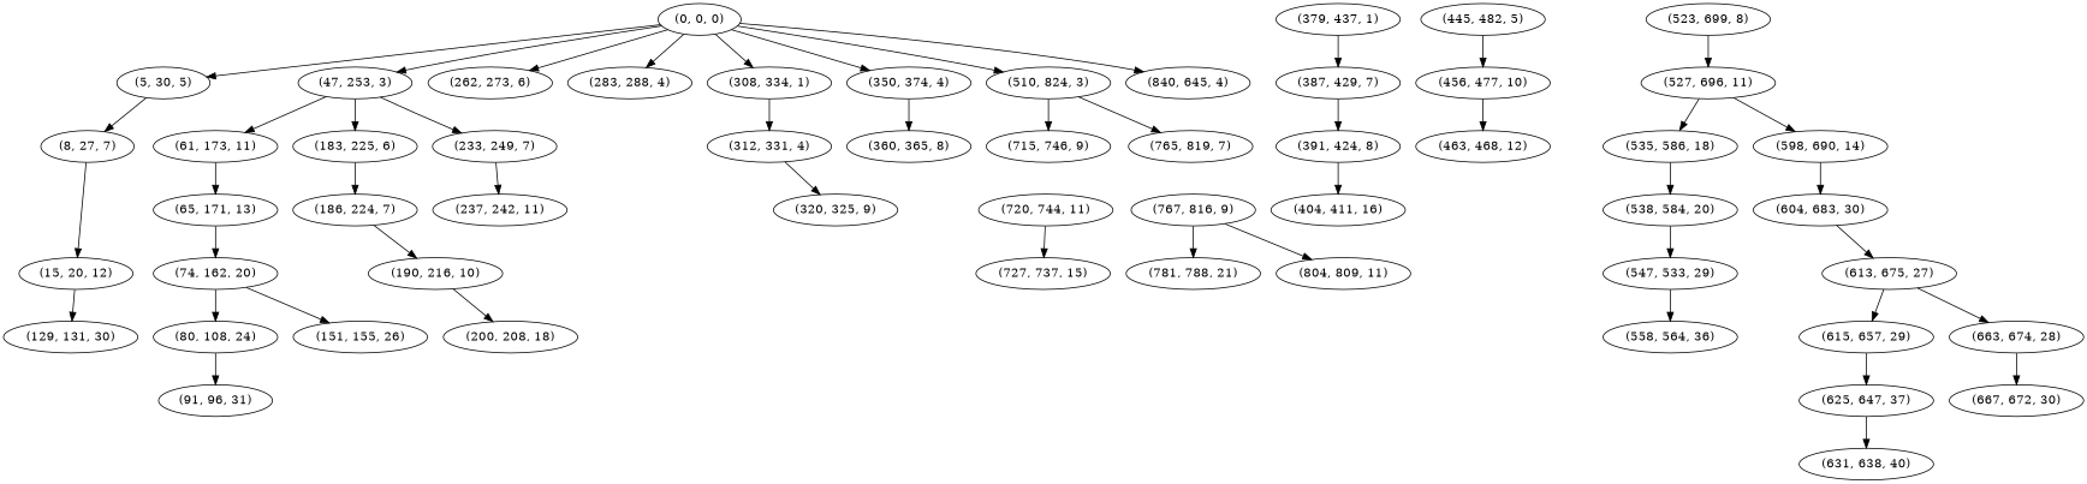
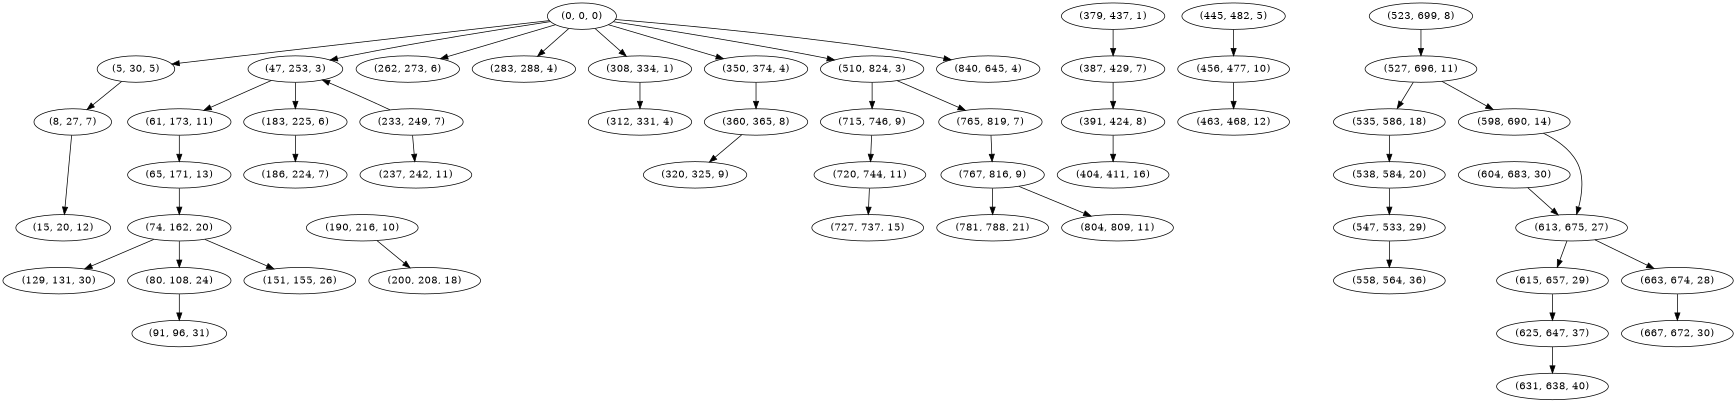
  digraph {
    "(0, 0, 0)"
    "(5, 30, 5)"
    "(47, 253, 3)"
    "(262, 273, 6)"
    "(283, 288, 4)"
    "(308, 334, 1)"
    "(350, 374, 4)"
    "(510, 824, 3)"
    n9 [label="(840, 645, 4)"]
    "(8, 27, 7)"
    "(61, 173, 11)"
    "(183, 225, 6)"
    "(233, 249, 7)"
    "(312, 331, 4)"
    "(360, 365, 8)"
    "(379, 437, 1)"
    "(387, 429, 7)"
    "(445, 482, 5)"
    "(456, 477, 10)"
    "(715, 746, 9)"
    "(765, 819, 7)"
    "(15, 20, 12)"
    "(65, 171, 13)"
    "(186, 224, 7)"
    "(237, 242, 11)"
    n26 [label="(74, 162, 20)"]
    "(80, 108, 24)"
    n28 [label="(129, 131, 30)"]
    "(151, 155, 26)"
    "(91, 96, 31)"
    "(190, 216, 10)"
    "(200, 208, 18)"
    "(320, 325, 9)"
    "(391, 424, 8)"
    "(404, 411, 16)"
    "(463, 468, 12)"
    "(720, 744, 11)"
    "(767, 816, 9)"
    "(523, 699, 8)"
    "(527, 696, 11)"
    "(535, 586, 18)"
    "(598, 690, 14)"
    "(538, 584, 20)"
    n44 [label="(604, 683, 30)"]
    n45 [label="(547, 533, 29)"]
    "(558, 564, 36)"
    "(613, 675, 27)"
    "(615, 657, 29)"
    "(663, 674, 28)"
    "(625, 647, 37)"
    "(667, 672, 30)"
    "(631, 638, 40)"
    "(727, 737, 15)"
    "(781, 788, 21)"
    "(804, 809, 11)"
    "(0, 0, 0)" -> "(5, 30, 5)"
    "(0, 0, 0)" -> "(47, 253, 3)"
    "(0, 0, 0)" -> "(262, 273, 6)"
    "(0, 0, 0)" -> "(283, 288, 4)"
    "(0, 0, 0)" -> "(308, 334, 1)"
    "(0, 0, 0)" -> "(350, 374, 4)"
    "(0, 0, 0)" -> "(510, 824, 3)"
    "(0, 0, 0)" -> n9
    "(5, 30, 5)" -> "(8, 27, 7)"
    "(47, 253, 3)" -> "(61, 173, 11)"
    "(47, 253, 3)" -> "(183, 225, 6)"
-   "(47, 253, 3)" -> "(233, 249, 7)"
+   "(233, 249, 7)" -> "(47, 253, 3)"
    "(308, 334, 1)" -> "(312, 331, 4)"
    "(350, 374, 4)" -> "(360, 365, 8)"
    "(510, 824, 3)" -> "(715, 746, 9)"
    "(510, 824, 3)" -> "(765, 819, 7)"
    "(8, 27, 7)" -> "(15, 20, 12)"
    "(61, 173, 11)" -> "(65, 171, 13)"
    "(183, 225, 6)" -> "(186, 224, 7)"
    "(233, 249, 7)" -> "(237, 242, 11)"
-   "(312, 331, 4)" -> "(320, 325, 9)"
+   "(360, 365, 8)" -> "(320, 325, 9)"
    "(379, 437, 1)" -> "(387, 429, 7)"
    "(387, 429, 7)" -> "(391, 424, 8)"
    "(445, 482, 5)" -> "(456, 477, 10)"
    "(456, 477, 10)" -> "(463, 468, 12)"
+   "(715, 746, 9)" -> "(720, 744, 11)"
+   "(765, 819, 7)" -> "(767, 816, 9)"
    "(65, 171, 13)" -> n26
-   "(186, 224, 7)" -> "(190, 216, 10)"
    n26 -> "(80, 108, 24)"
-   "(15, 20, 12)" -> n28
+   n26 -> n28
    n26 -> "(151, 155, 26)"
    "(80, 108, 24)" -> "(91, 96, 31)"
    "(190, 216, 10)" -> "(200, 208, 18)"
    "(391, 424, 8)" -> "(404, 411, 16)"
    "(720, 744, 11)" -> "(727, 737, 15)"
    "(767, 816, 9)" -> "(781, 788, 21)"
    "(767, 816, 9)" -> "(804, 809, 11)"
    "(523, 699, 8)" -> "(527, 696, 11)"
    "(527, 696, 11)" -> "(535, 586, 18)"
    "(527, 696, 11)" -> "(598, 690, 14)"
    "(535, 586, 18)" -> "(538, 584, 20)"
-   "(598, 690, 14)" -> n44
+   "(598, 690, 14)" -> "(613, 675, 27)"
    "(538, 584, 20)" -> n45
    n44 -> "(613, 675, 27)"
    n45 -> "(558, 564, 36)"
    "(613, 675, 27)" -> "(615, 657, 29)"
    "(613, 675, 27)" -> "(663, 674, 28)"
    "(615, 657, 29)" -> "(625, 647, 37)"
    "(663, 674, 28)" -> "(667, 672, 30)"
    "(625, 647, 37)" -> "(631, 638, 40)"
  }
